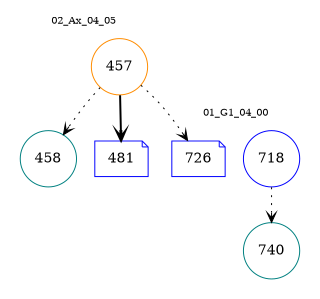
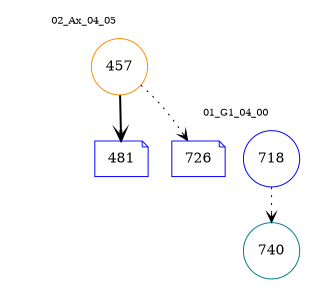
  digraph {
    node [color=blue shape=circle]
    edge [arrowhead=vee color=black style=dotted]
    n1 [color=darkorange label=457]
-   n2 [color=teal label=458]
    n3 [label=481 shape=note]
    n4 [label=718]
    n5 [label=726 shape=note]
    n6 [color=teal label=740]
    subgraph cluster_1 {
      color=white
      fontsize=10
      label="02_Ax_04_05"
      n1
-     n2
      n3
    }
    subgraph cluster_2 {
      color=white
      fontsize=10
      label="01_G1_04_00"
      n4
      n5
      n6
    }
-   n1 -> n2
    n1 -> n3 [style=bold]
    n1 -> n5
    n4 -> n6
  }
